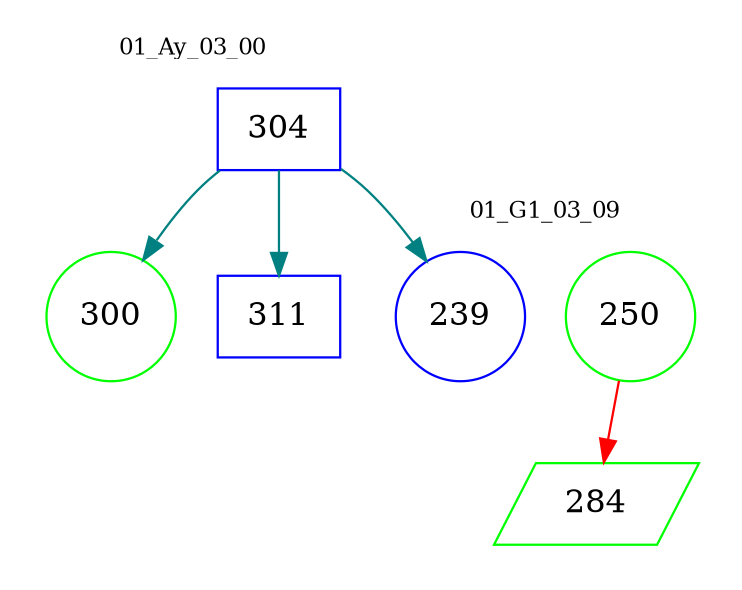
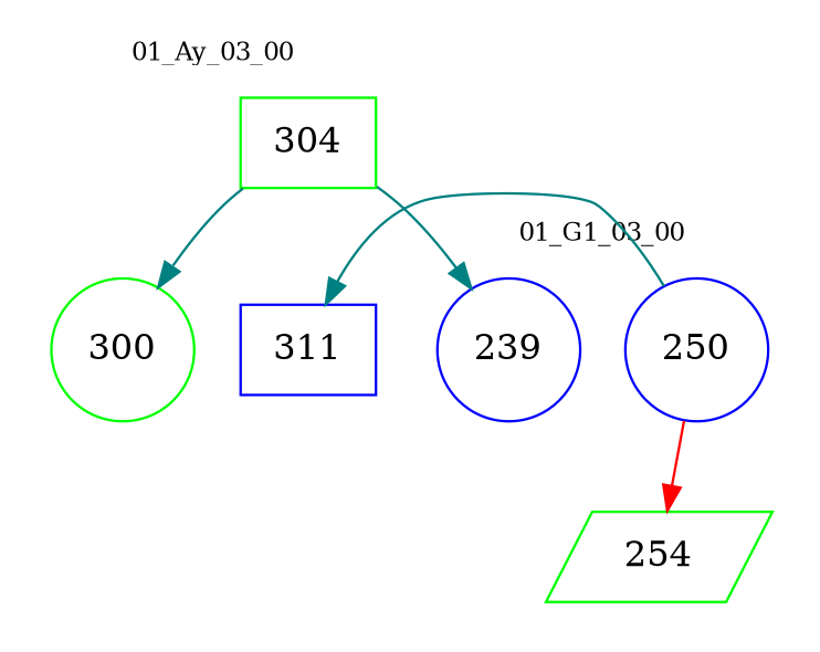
  digraph {
    node [color=blue shape=circle]
    edge [color=teal]
-   n1 [label=304 shape=box]
+   n1 [color=green label=304 shape=box]
    n2 [color=green label=300]
    n3 [label=311 shape=box]
-   n4 [color=green label=250]
+   n4 [label=250]
    n5 [label=239]
-   n6 [color=green label=284 shape=parallelogram]
+   n6 [color=green label=254 shape=parallelogram]
    subgraph cluster_1 {
      color=white
      fontsize=10
      label="01_Ay_03_00"
      n1
      n2
      n3
    }
    subgraph cluster_2 {
      color=white
      fontsize=10
-     label="01_G1_03_09"
+     label="01_G1_03_00"
      n4
      n5
      n6
    }
    n1 -> n2
-   n1 -> n3
+   n4 -> n3
    n1 -> n5
    n4 -> n6 [color=red]
  }
